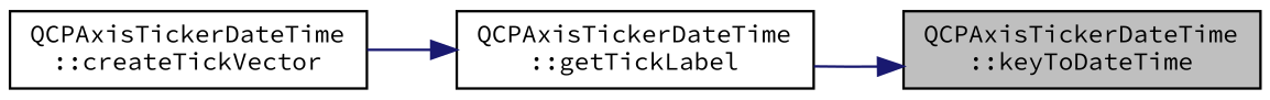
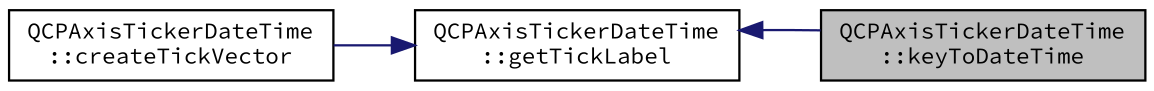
  digraph {
    fontname="Source Code Pro"
    rankdir=RL
    node [color=black fillcolor=white fontname="Source Code Pro" fontsize=10 shape=record style=filled]
    edge [color=midnightblue dir=back fontname="Source Code Pro" fontsize=10 labelfontname=Helvetica labelfontsize=10 style=solid]
    n1 [fillcolor=grey75 fontcolor=black height=0.2 label="QCPAxisTickerDateTime\l::keyToDateTime" width=0.4]
    n2 [height=0.2 label="QCPAxisTickerDateTime\l::getTickLabel" width=0.4]
    n3 [height=0.2 label="QCPAxisTickerDateTime\l::createTickVector" width=0.4]
-   n1 -> n2
+   n2 -> n1
    n2 -> n3
  }
